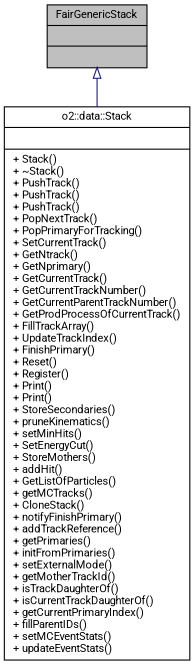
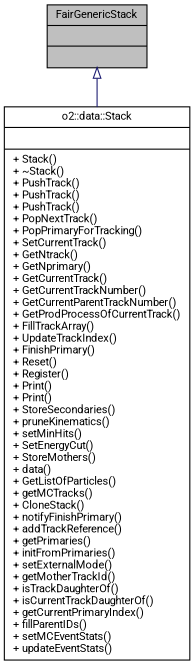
  digraph {
    fontname=Roboto
    node [color=black fontname=Roboto fontsize=10 shape=record]
    n1 [fillcolor=grey75 fontcolor=black height=0.2 label="{FairGenericStack\n||}" style=filled width=0.4]
-   n2 [height=0.2 label="{o2::data::Stack\n||+ Stack()\l+ ~Stack()\l+ PushTrack()\l+ PushTrack()\l+ PushTrack()\l+ PopNextTrack()\l+ PopPrimaryForTracking()\l+ SetCurrentTrack()\l+ GetNtrack()\l+ GetNprimary()\l+ GetCurrentTrack()\l+ GetCurrentTrackNumber()\l+ GetCurrentParentTrackNumber()\l+ GetProdProcessOfCurrentTrack()\l+ FillTrackArray()\l+ UpdateTrackIndex()\l+ FinishPrimary()\l+ Reset()\l+ Register()\l+ Print()\l+ Print()\l+ StoreSecondaries()\l+ pruneKinematics()\l+ setMinHits()\l+ SetEnergyCut()\l+ StoreMothers()\l+ addHit()\l+ GetListOfParticles()\l+ getMCTracks()\l+ CloneStack()\l+ notifyFinishPrimary()\l+ addTrackReference()\l+ getPrimaries()\l+ initFromPrimaries()\l+ setExternalMode()\l+ getMotherTrackId()\l+ isTrackDaughterOf()\l+ isCurrentTrackDaughterOf()\l+ getCurrentPrimaryIndex()\l+ fillParentIDs()\l+ setMCEventStats()\l+ updateEventStats()\l}" width=0.4]
+   n2 [height=0.2 label="{o2::data::Stack\n||+ Stack()\l+ ~Stack()\l+ PushTrack()\l+ PushTrack()\l+ PushTrack()\l+ PopNextTrack()\l+ PopPrimaryForTracking()\l+ SetCurrentTrack()\l+ GetNtrack()\l+ GetNprimary()\l+ GetCurrentTrack()\l+ GetCurrentTrackNumber()\l+ GetCurrentParentTrackNumber()\l+ GetProdProcessOfCurrentTrack()\l+ FillTrackArray()\l+ UpdateTrackIndex()\l+ FinishPrimary()\l+ Reset()\l+ Register()\l+ Print()\l+ Print()\l+ StoreSecondaries()\l+ pruneKinematics()\l+ setMinHits()\l+ SetEnergyCut()\l+ StoreMothers()\l+ data()\l+ GetListOfParticles()\l+ getMCTracks()\l+ CloneStack()\l+ notifyFinishPrimary()\l+ addTrackReference()\l+ getPrimaries()\l+ initFromPrimaries()\l+ setExternalMode()\l+ getMotherTrackId()\l+ isTrackDaughterOf()\l+ isCurrentTrackDaughterOf()\l+ getCurrentPrimaryIndex()\l+ fillParentIDs()\l+ setMCEventStats()\l+ updateEventStats()\l}" width=0.4]
    n1 -> n2 [arrowtail=onormal color=midnightblue dir=back fontname=Roboto fontsize=10 labelfontname=Helvetica labelfontsize=10 style=solid]
  }
